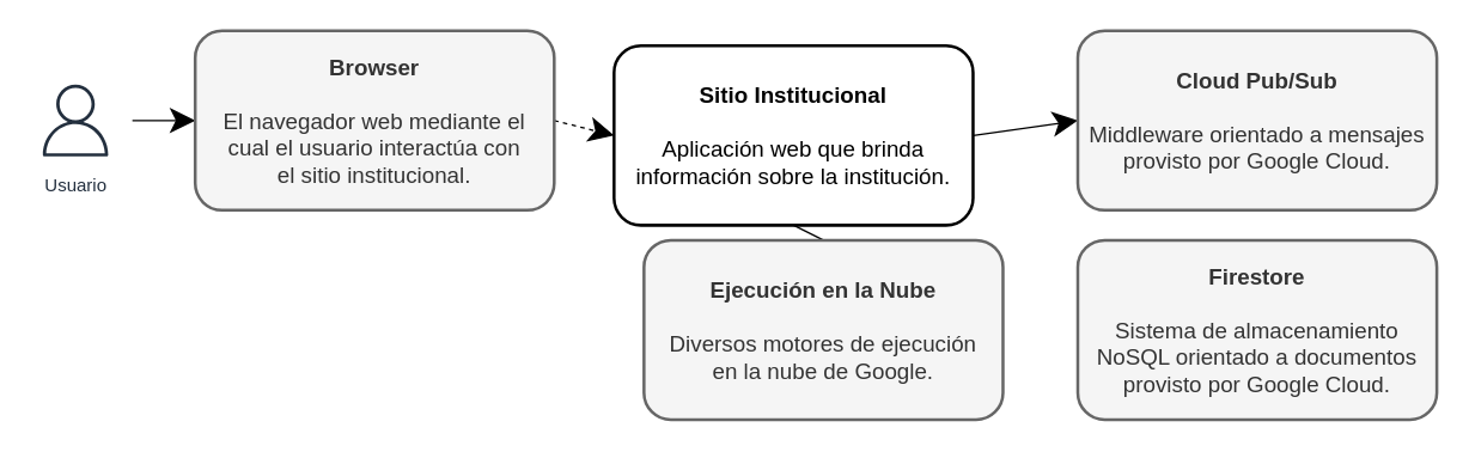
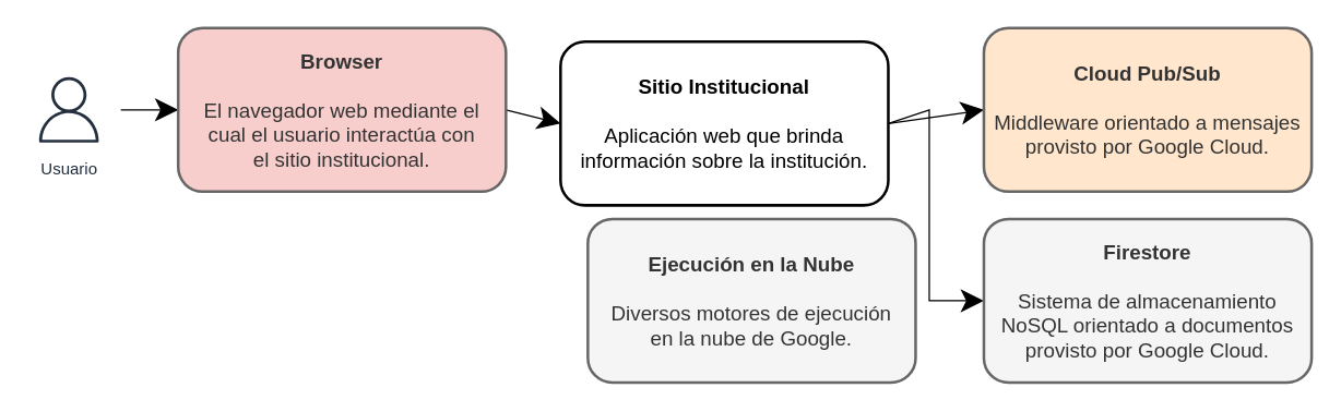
  <mxCell id="0" />
  <mxCell id="1" parent="0" />
+ <mxCell id="2" style="edgeStyle=none;rounded=0;orthogonalLoop=1;jettySize=auto;html=1;exitX=1;exitY=0.5;exitDx=0;exitDy=0;entryX=0;entryY=0.5;entryDx=0;entryDy=0;fontSize=14;startArrow=none;startFill=0;endArrow=classic;endFill=1;startSize=14;endSize=14;sourcePerimeterSpacing=8;targetPerimeterSpacing=8;" edge="1" parent="1" source="5" target="8"><mxGeometry relative="1" as="geometry"><Array as="points"><mxPoint x="680" y="80" /><mxPoint x="680" y="220" /></Array></mxGeometry></mxCell>
  <mxCell id="3" style="edgeStyle=none;rounded=0;orthogonalLoop=1;jettySize=auto;html=1;exitX=1;exitY=0.5;exitDx=0;exitDy=0;entryX=0;entryY=0.5;entryDx=0;entryDy=0;fontSize=14;startArrow=none;startFill=0;endArrow=classic;endFill=1;startSize=14;endSize=14;sourcePerimeterSpacing=8;targetPerimeterSpacing=8;" edge="1" parent="1" source="5" target="9"><mxGeometry relative="1" as="geometry" /></mxCell>
- <mxCell id="4" style="edgeStyle=none;rounded=0;orthogonalLoop=1;jettySize=auto;html=1;exitX=0.5;exitY=1;exitDx=0;exitDy=0;entryX=0.5;entryY=0;entryDx=0;entryDy=0;fontSize=14;startArrow=none;startFill=0;endArrow=none;endFill=0;startSize=14;endSize=14;sourcePerimeterSpacing=8;targetPerimeterSpacing=8;" edge="1" parent="1" source="5" target="10"><mxGeometry relative="1" as="geometry" /></mxCell>
  <mxCell id="5" value="&lt;b style=&quot;font-size: 15px&quot;&gt;Sitio Institucional&lt;/b&gt;&lt;br style=&quot;font-size: 15px&quot;&gt;&lt;br style=&quot;font-size: 15px&quot;&gt;Aplicación web que brinda&lt;br&gt;información sobre la&amp;nbsp;institución." style="rounded=1;whiteSpace=wrap;html=1;hachureGap=4;pointerEvents=0;strokeWidth=2;fontSize=15;" vertex="1" parent="1"><mxGeometry x="410" y="30" width="240" height="120" as="geometry" /></mxCell>
  <mxCell id="6" style="edgeStyle=none;rounded=0;orthogonalLoop=1;jettySize=auto;html=1;entryX=0;entryY=0.5;entryDx=0;entryDy=0;fontSize=14;startArrow=none;startFill=0;endArrow=classic;endFill=1;startSize=14;endSize=14;sourcePerimeterSpacing=8;targetPerimeterSpacing=8;" edge="1" parent="1" source="7" target="12"><mxGeometry relative="1" as="geometry" /></mxCell>
  <mxCell id="7" value="Usuario" style="sketch=0;outlineConnect=0;fontColor=#232F3E;gradientColor=none;strokeColor=#232F3E;fillColor=#ffffff;dashed=0;verticalLabelPosition=bottom;verticalAlign=top;align=center;html=1;fontSize=12;fontStyle=0;aspect=fixed;shape=mxgraph.aws4.resourceIcon;resIcon=mxgraph.aws4.user;hachureGap=4;pointerEvents=0;" vertex="1" parent="1"><mxGeometry x="20" y="50" width="60" height="60" as="geometry" /></mxCell>
  <mxCell id="8" value="&lt;b&gt;Firestore&lt;/b&gt;&lt;br style=&quot;font-size: 15px&quot;&gt;&lt;br style=&quot;font-size: 15px&quot;&gt;Sistema de almacenamiento&lt;br&gt;NoSQL orientado a documentos&lt;br&gt;provisto por Google Cloud." style="rounded=1;whiteSpace=wrap;html=1;hachureGap=4;pointerEvents=0;strokeWidth=2;fontSize=15;fillColor=#f5f5f5;strokeColor=#666666;fontColor=#333333;" vertex="1" parent="1"><mxGeometry x="720" y="160" width="240" height="120" as="geometry" /></mxCell>
- <mxCell id="9" value="&lt;b&gt;Cloud Pub/Sub&lt;/b&gt;&lt;br style=&quot;font-size: 15px&quot;&gt;&lt;br style=&quot;font-size: 15px&quot;&gt;Middleware orientado a mensajes&lt;br&gt;provisto por Google Cloud." style="rounded=1;whiteSpace=wrap;html=1;hachureGap=4;pointerEvents=0;strokeWidth=2;fontSize=15;fillColor=#f5f5f5;strokeColor=#666666;fontColor=#333333;" vertex="1" parent="1"><mxGeometry x="720" y="20" width="240" height="120" as="geometry" /></mxCell>
+ <mxCell id="9" value="&lt;b&gt;Cloud Pub/Sub&lt;/b&gt;&lt;br style=&quot;font-size: 15px&quot;&gt;&lt;br style=&quot;font-size: 15px&quot;&gt;Middleware orientado a mensajes&lt;br&gt;provisto por Google Cloud." style="rounded=1;whiteSpace=wrap;html=1;hachureGap=4;pointerEvents=0;strokeWidth=2;fontSize=15;fillColor=#ffe6cc;strokeColor=#666666;fontColor=#333333;" vertex="1" parent="1"><mxGeometry x="720" y="20" width="240" height="120" as="geometry" /></mxCell>
  <mxCell id="10" value="&lt;b&gt;Ejecución en la Nube&lt;/b&gt;&lt;br&gt;&lt;br&gt;Diversos motores de ejecución&lt;br&gt;en la nube de Google." style="rounded=1;whiteSpace=wrap;html=1;hachureGap=4;pointerEvents=0;strokeWidth=2;fontSize=15;fillColor=#f5f5f5;strokeColor=#666666;fontColor=#333333;" vertex="1" parent="1"><mxGeometry x="430" y="160" width="240" height="120" as="geometry" /></mxCell>
- <mxCell id="11" style="edgeStyle=none;rounded=0;orthogonalLoop=1;jettySize=auto;html=1;exitX=1;exitY=0.5;exitDx=0;exitDy=0;entryX=0;entryY=0.5;entryDx=0;entryDy=0;fontSize=14;startArrow=none;startFill=0;endArrow=classic;endFill=1;startSize=14;endSize=14;sourcePerimeterSpacing=8;targetPerimeterSpacing=8;dashed=1;" edge="1" parent="1" source="12" target="5"><mxGeometry relative="1" as="geometry" /></mxCell>
- <mxCell id="12" value="&lt;b&gt;Browser&lt;/b&gt;&lt;br style=&quot;font-size: 15px&quot;&gt;&lt;br style=&quot;font-size: 15px&quot;&gt;El navegador web mediante el&lt;br&gt;cual el usuario interactúa con&lt;br&gt;el sitio institucional." style="rounded=1;whiteSpace=wrap;html=1;hachureGap=4;pointerEvents=0;strokeWidth=2;fontSize=15;fillColor=#f5f5f5;strokeColor=#666666;fontColor=#333333;" vertex="1" parent="1"><mxGeometry x="130" y="20" width="240" height="120" as="geometry" /></mxCell>
+ <mxCell id="11" style="edgeStyle=none;rounded=0;orthogonalLoop=1;jettySize=auto;html=1;exitX=1;exitY=0.5;exitDx=0;exitDy=0;entryX=0;entryY=0.5;entryDx=0;entryDy=0;fontSize=14;startArrow=none;startFill=0;endArrow=classic;endFill=1;startSize=14;endSize=14;sourcePerimeterSpacing=8;targetPerimeterSpacing=8;" edge="1" parent="1" source="12" target="5"><mxGeometry relative="1" as="geometry" /></mxCell>
+ <mxCell id="12" value="&lt;b&gt;Browser&lt;/b&gt;&lt;br style=&quot;font-size: 15px&quot;&gt;&lt;br style=&quot;font-size: 15px&quot;&gt;El navegador web mediante el&lt;br&gt;cual el usuario interactúa con&lt;br&gt;el sitio institucional." style="rounded=1;whiteSpace=wrap;html=1;hachureGap=4;pointerEvents=0;strokeWidth=2;fontSize=15;fillColor=#f8cecc;strokeColor=#666666;fontColor=#333333;" vertex="1" parent="1"><mxGeometry x="130" y="20" width="240" height="120" as="geometry" /></mxCell>
